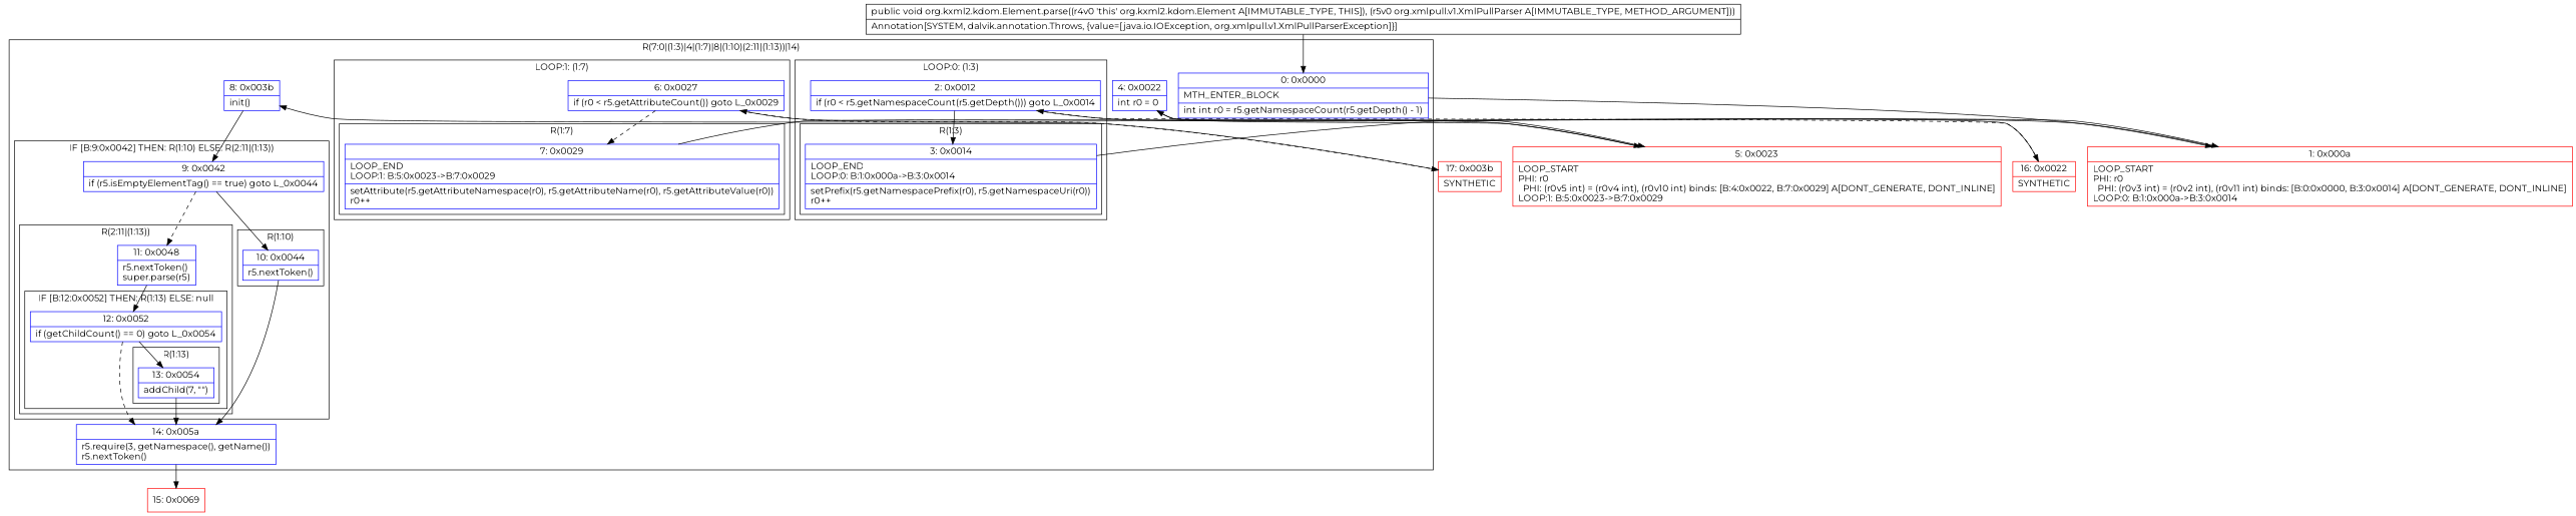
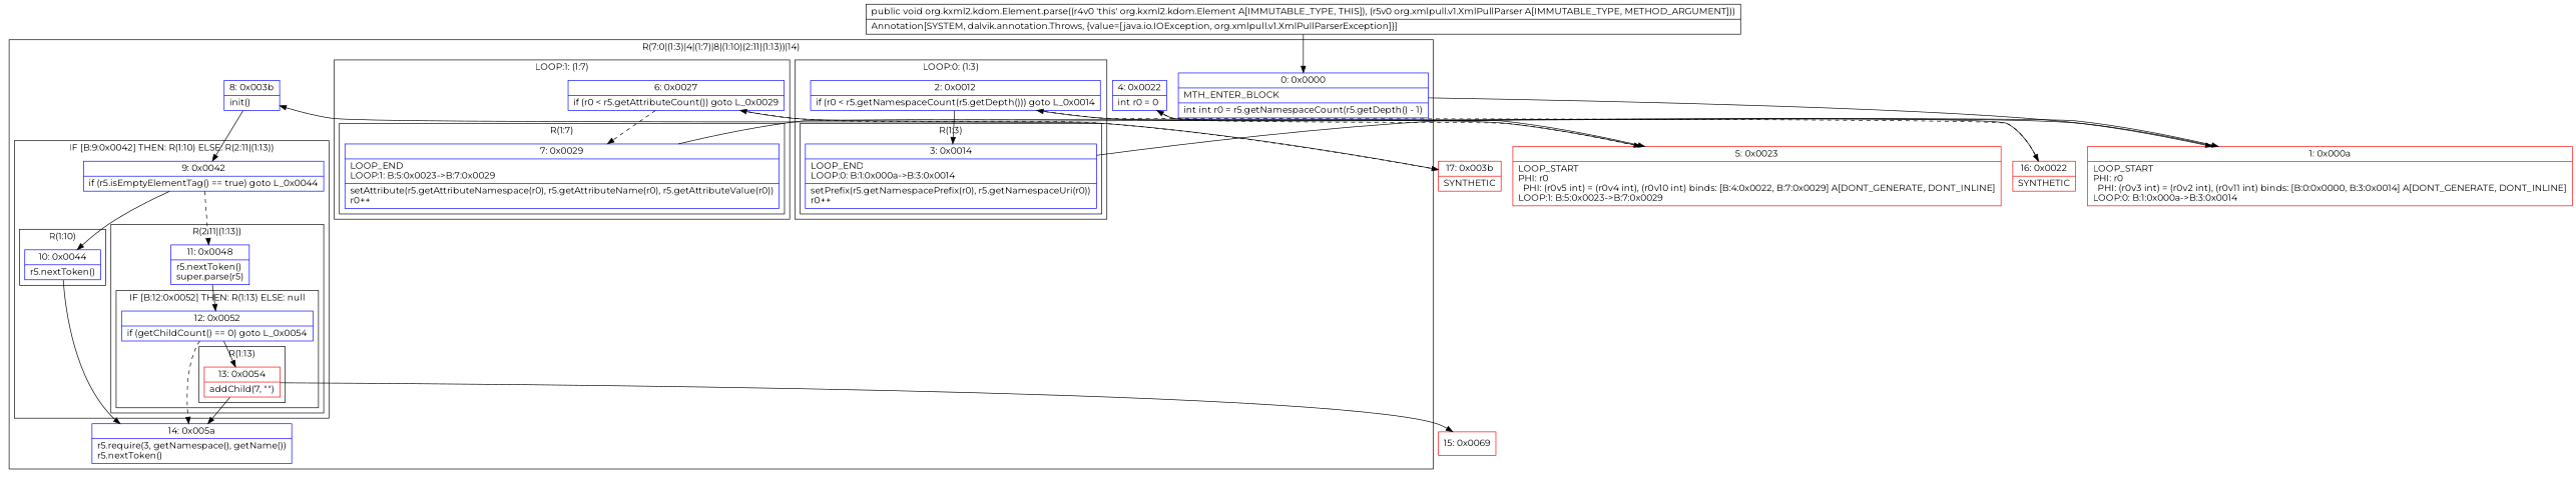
  digraph {
    fontname=Montserrat
    node [color=blue fontname=Montserrat shape=record]
    edge [fontname=Montserrat]
    n1 [label="{3\:\ 0x0014|LOOP_END\lLOOP:0: B:1:0x000a\-\>B:3:0x0014\l|setPrefix(r5.getNamespacePrefix(r0), r5.getNamespaceUri(r0))\lr0++\l}"]
    n2 [label="{2\:\ 0x0012|if (r0 \< r5.getNamespaceCount(r5.getDepth())) goto L_0x0014\l}"]
    n3 [label="{7\:\ 0x0029|LOOP_END\lLOOP:1: B:5:0x0023\-\>B:7:0x0029\l|setAttribute(r5.getAttributeNamespace(r0), r5.getAttributeName(r0), r5.getAttributeValue(r0))\lr0++\l}"]
    n4 [label="{6\:\ 0x0027|if (r0 \< r5.getAttributeCount()) goto L_0x0029\l}"]
    n5 [label="{10\:\ 0x0044|r5.nextToken()\l}"]
-   n6 [label="{13\:\ 0x0054|addChild(7, \"\")\l}"]
+   n6 [color=red label="{13\:\ 0x0054|addChild(7, \"\")\l}"]
    n7 [label="{12\:\ 0x0052|if (getChildCount() == 0) goto L_0x0054\l}"]
    n8 [label="{11\:\ 0x0048|r5.nextToken()\lsuper.parse(r5)\l}"]
    n9 [label="{9\:\ 0x0042|if (r5.isEmptyElementTag() == true) goto L_0x0044\l}"]
    n10 [label="{0\:\ 0x0000|MTH_ENTER_BLOCK\l|int int r0 = r5.getNamespaceCount(r5.getDepth() \- 1)\l}"]
    n11 [label="{4\:\ 0x0022|int r0 = 0\l}"]
    n12 [label="{8\:\ 0x003b|init()\l}"]
    n13 [label="{14\:\ 0x005a|r5.require(3, getNamespace(), getName())\lr5.nextToken()\l}"]
    n14 [color=red label="{1\:\ 0x000a|LOOP_START\lPHI: r0 \l  PHI: (r0v3 int) = (r0v2 int), (r0v11 int) binds: [B:0:0x0000, B:3:0x0014] A[DONT_GENERATE, DONT_INLINE]\lLOOP:0: B:1:0x000a\-\>B:3:0x0014\l}"]
    n15 [color=red label="{16\:\ 0x0022|SYNTHETIC\l}"]
    n16 [color=red label="{5\:\ 0x0023|LOOP_START\lPHI: r0 \l  PHI: (r0v5 int) = (r0v4 int), (r0v10 int) binds: [B:4:0x0022, B:7:0x0029] A[DONT_GENERATE, DONT_INLINE]\lLOOP:1: B:5:0x0023\-\>B:7:0x0029\l}"]
    n17 [color=red label="{17\:\ 0x003b|SYNTHETIC\l}"]
    n18 [color=red label="{15\:\ 0x0069}"]
    n19 [label="{public void org.kxml2.kdom.Element.parse((r4v0 'this' org.kxml2.kdom.Element A[IMMUTABLE_TYPE, THIS]), (r5v0 org.xmlpull.v1.XmlPullParser A[IMMUTABLE_TYPE, METHOD_ARGUMENT]))  | Annotation[SYSTEM, dalvik.annotation.Throws, \{value=[java.io.IOException, org.xmlpull.v1.XmlPullParserException]\}]\l}" color=""]
    subgraph cluster_1 {
      label="R(7:0|(1:3)|4|(1:7)|8|(1:10)(2:11|(1:13))|14)"
      n10
      n11
      n12
      n13
      subgraph cluster_2 {
        label="LOOP:0: (1:3)"
        n2
        subgraph cluster_3 {
          label="R(1:3)"
          n1
        }
      }
      subgraph cluster_4 {
        label="LOOP:1: (1:7)"
        n4
        subgraph cluster_5 {
          label="R(1:7)"
          n3
        }
      }
      subgraph cluster_6 {
        label="IF [B:9:0x0042] THEN: R(1:10) ELSE: R(2:11|(1:13))"
        n9
        subgraph cluster_7 {
          label="R(1:10)"
          n5
        }
        subgraph cluster_8 {
          label="R(2:11|(1:13))"
          n8
          subgraph cluster_9 {
            label="IF [B:12:0x0052] THEN: R(1:13) ELSE: null"
            n7
            subgraph cluster_10 {
              label="R(1:13)"
              n6
            }
          }
        }
      }
    }
    n1 -> n14
    n2 -> n1
    n2 -> n15 [style=dashed]
    n3 -> n16
    n4 -> n3 [style=dashed]
    n4 -> n17 [style=dashed]
    n5 -> n13
    n6 -> n13
    n7 -> n6
    n7 -> n13 [style=dashed]
    n8 -> n7
    n9 -> n5
    n9 -> n8 [style=dashed]
    n10 -> n14
-   n11 -> n16
+   n11 -> n16 [style=dashed]
    n12 -> n9
-   n13 -> n18
+   n6 -> n18
    n14 -> n2
    n15 -> n11
    n16 -> n4
    n17 -> n12
    n19 -> n10
  }
